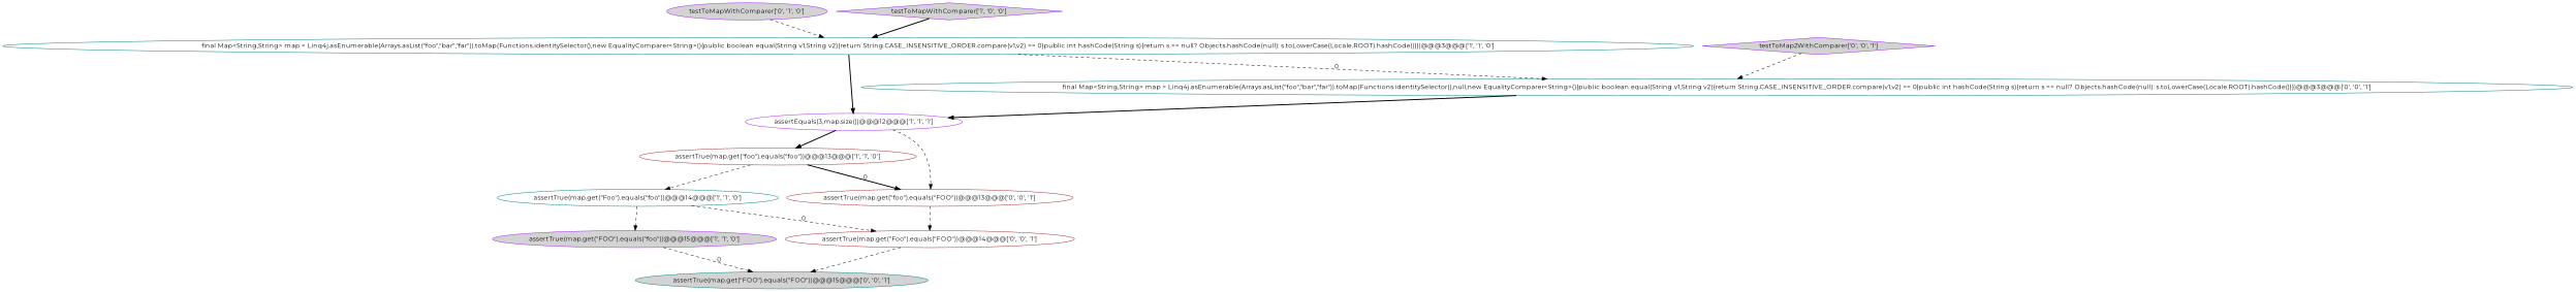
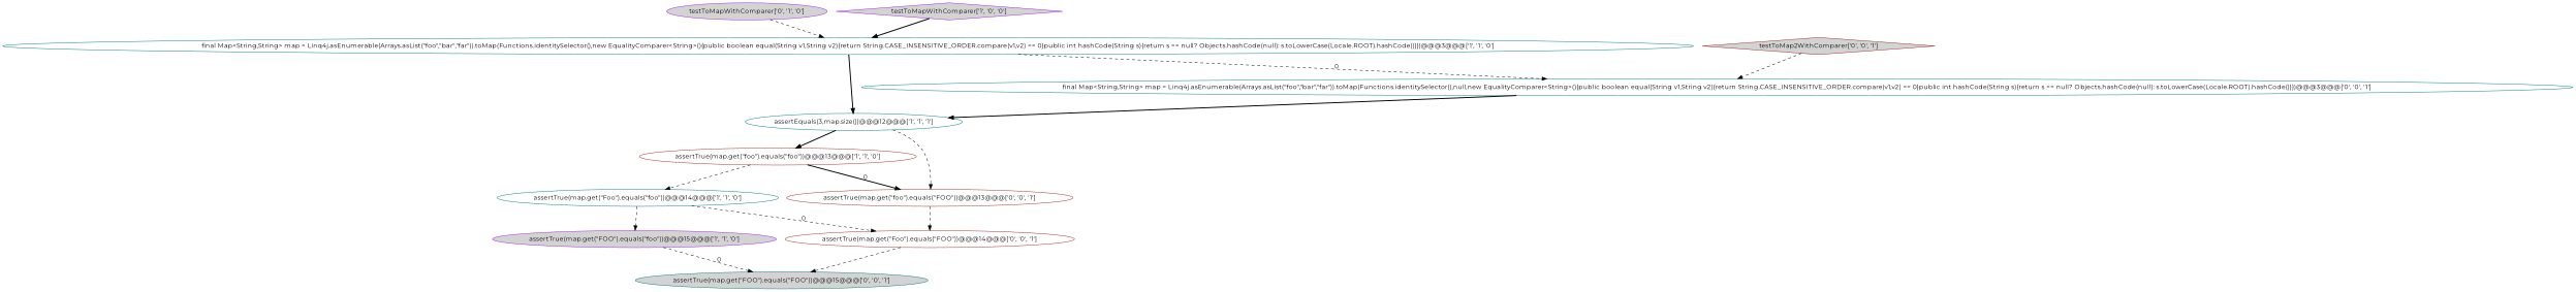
  digraph {
    fontname=Montserrat
    node [color=teal fillcolor=white fontname=Montserrat shape=ellipse style=filled]
    edge [fontname=Montserrat style=dashed]
    n1 [color=purple fillcolor=lightgray label="assertTrue(map.get(\"FOO\").equals(\"foo\"))@@@15@@@['1', '1', '0']"]
    n2 [fillcolor=lightgray label="assertTrue(map.get(\"FOO\").equals(\"FOO\"))@@@15@@@['0', '0', '1']"]
    n3 [label="final Map<String,String> map = Linq4j.asEnumerable(Arrays.asList(\"foo\",\"bar\",\"far\")).toMap(Functions.identitySelector(),new EqualityComparer<String>(){public boolean equal(String v1,String v2){return String.CASE_INSENSITIVE_ORDER.compare(v1,v2) == 0}public int hashCode(String s){return s == null? Objects.hashCode(null): s.toLowerCase(Locale.ROOT).hashCode()}})@@@3@@@['1', '1', '0']"]
    n4 [label="final Map<String,String> map = Linq4j.asEnumerable(Arrays.asList(\"foo\",\"bar\",\"far\")).toMap(Functions.identitySelector(),null,new EqualityComparer<String>(){public boolean equal(String v1,String v2){return String.CASE_INSENSITIVE_ORDER.compare(v1,v2) == 0}public int hashCode(String s){return s == null? Objects.hashCode(null): s.toLowerCase(Locale.ROOT).hashCode()}})@@@3@@@['0', '0', '1']"]
-   n5 [color=purple label="assertEquals(3,map.size())@@@12@@@['1', '1', '1']"]
+   n5 [label="assertEquals(3,map.size())@@@12@@@['1', '1', '1']"]
    n6 [color=brown label="assertTrue(map.get(\"foo\").equals(\"foo\"))@@@13@@@['1', '1', '0']"]
    n7 [color=brown label="assertTrue(map.get(\"foo\").equals(\"FOO\"))@@@13@@@['0', '0', '1']"]
    n8 [color=brown label="assertTrue(map.get(\"Foo\").equals(\"FOO\"))@@@14@@@['0', '0', '1']"]
    n9 [label="assertTrue(map.get(\"Foo\").equals(\"foo\"))@@@14@@@['1', '1', '0']"]
    n10 [color=purple fillcolor=lightgray label="testToMapWithComparer['0', '1', '0']"]
    n11 [color=purple fillcolor=lightgray label="testToMapWithComparer['1', '0', '0']" shape=diamond]
-   n12 [color=purple fillcolor=lightgray label="testToMap2WithComparer['0', '0', '1']" shape=diamond]
+   n12 [color=brown fillcolor=lightgray label="testToMap2WithComparer['0', '0', '1']" shape=diamond]
    n1 -> n2 [label=0]
    n3 -> n4 [label=0]
    n3 -> n5 [style=bold]
    n4 -> n5 [style=bold]
    n5 -> n6 [style=bold]
    n5 -> n7
    n6 -> n7 [label=0 style=bold]
    n6 -> n9
    n7 -> n8
    n8 -> n2
    n9 -> n1
    n9 -> n8 [label=0]
    n10 -> n3
    n11 -> n3 [style=bold]
    n12 -> n4
  }
